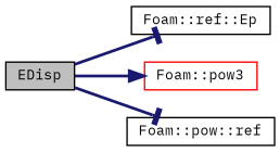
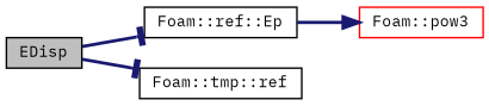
  digraph {
    fontname="IBM Plex Mono"
    rankdir=LR
    node [color=black fontname="IBM Plex Mono" fontsize=10 shape=record]
    edge [arrowhead=tee color=midnightblue fontname="IBM Plex Mono" fontsize=10 labelfontname=Helvetica labelfontsize=10 style=bold]
    n1 [fillcolor=grey75 fontcolor=black height=0.2 label=EDisp style=filled width=0.4]
    n2 [height=0.2 label="Foam::ref::Ep" width=0.4]
    n3 [color=red height=0.2 label="Foam::pow3" width=0.4]
-   n4 [height=0.2 label="Foam::pow::ref" width=0.4]
+   n4 [height=0.2 label="Foam::tmp::ref" width=0.4]
    n1 -> n2
-   n1 -> n3 [arrowhead=normal]
+   n2 -> n3 [arrowhead=normal]
    n1 -> n4
  }
